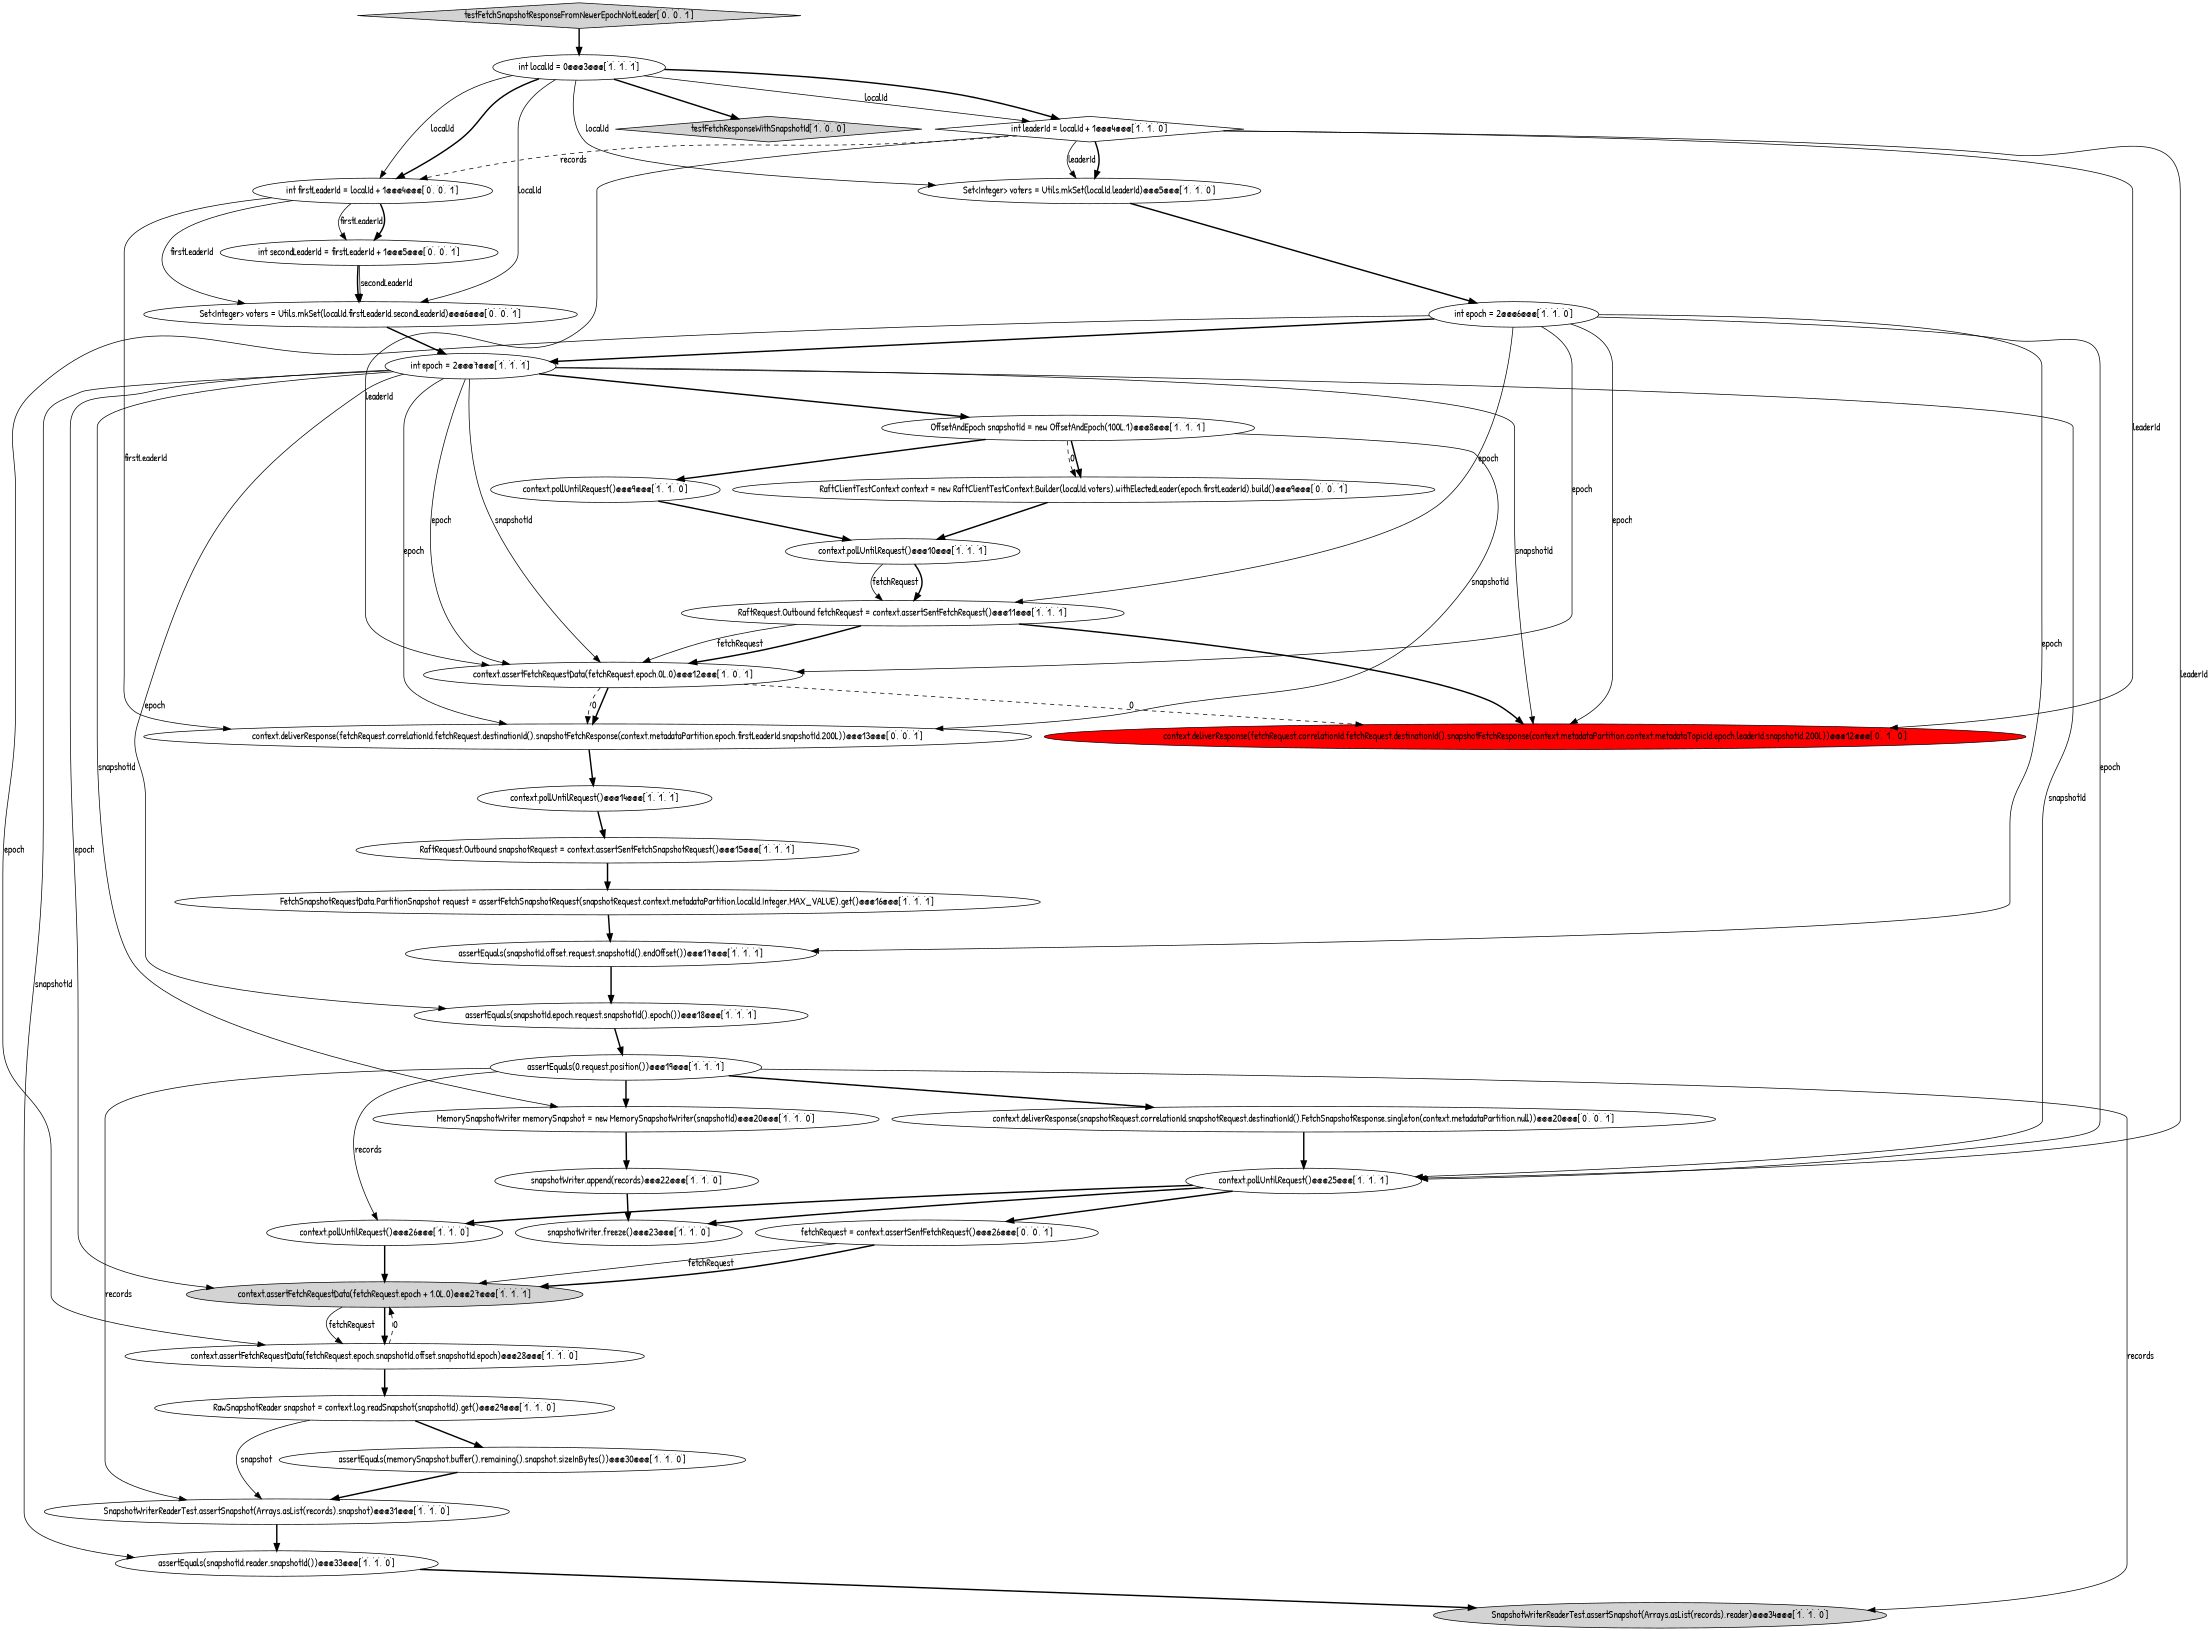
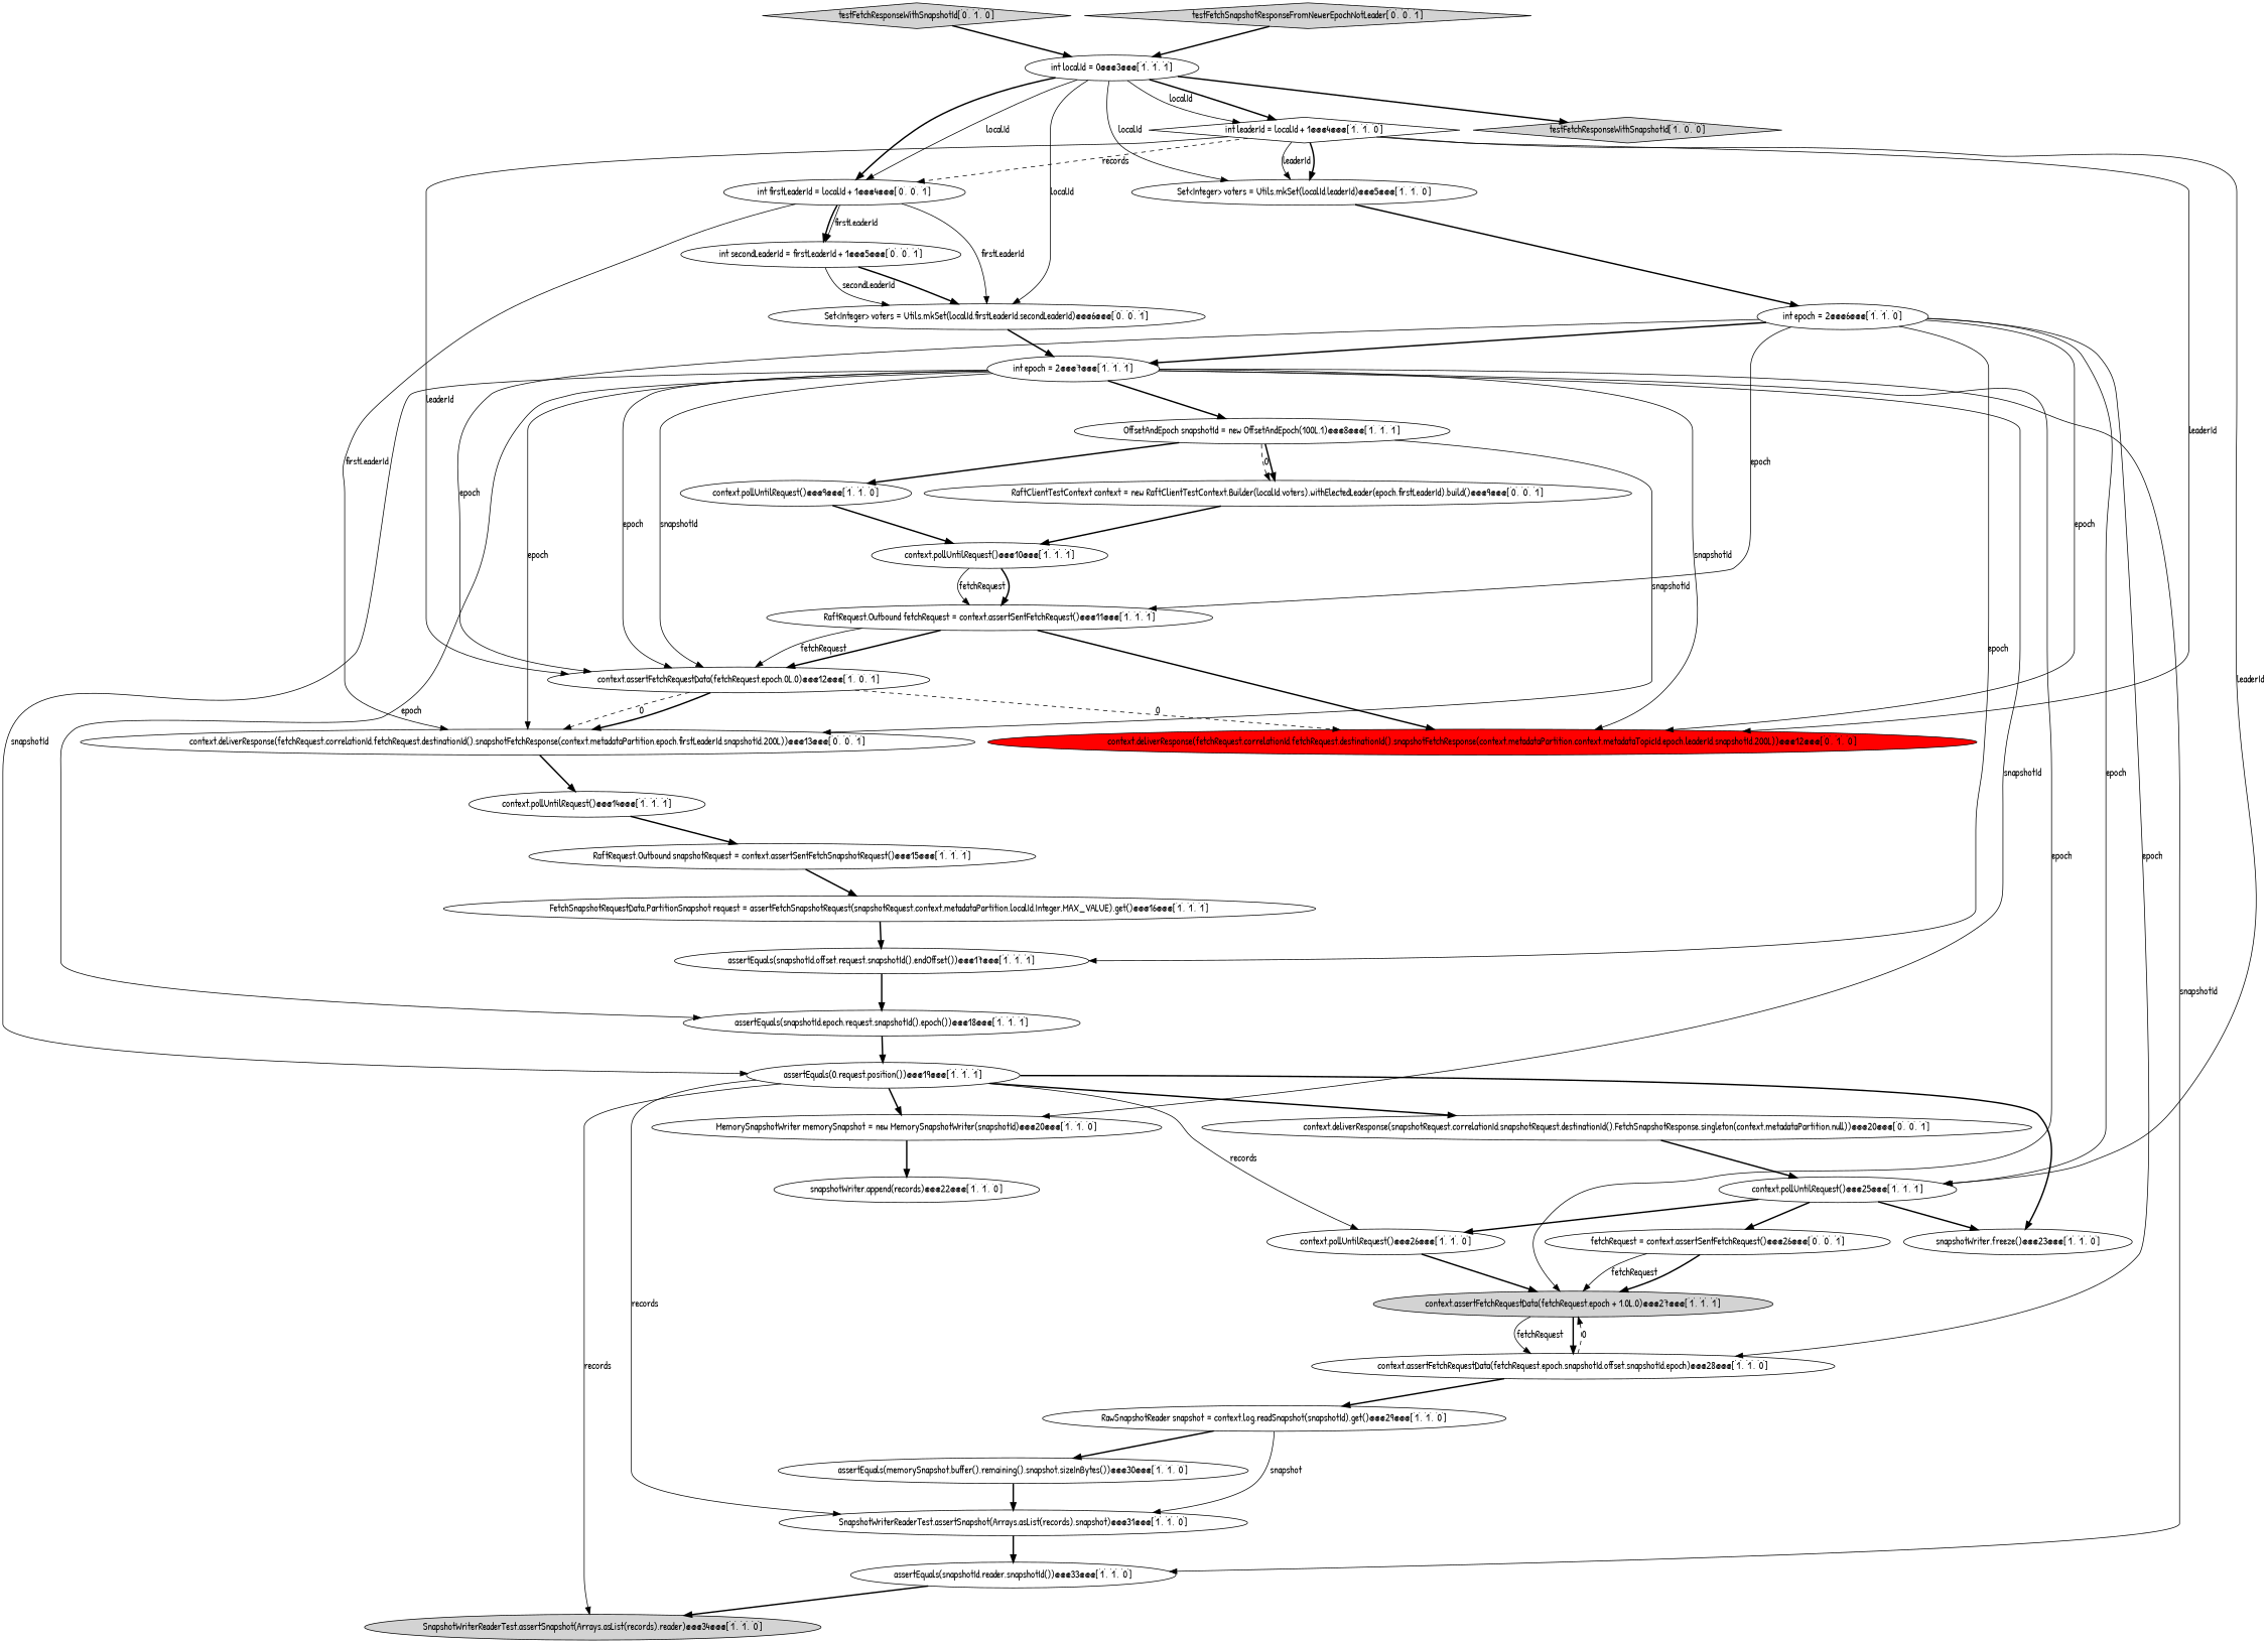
  digraph {
    fontname="Patrick Hand"
    node [fillcolor=white fontname="Patrick Hand" shape=ellipse style=filled]
    edge [fontname="Patrick Hand" style=bold]
    n1 [label="Set<Integer> voters = Utils.mkSet(localId,leaderId)@@@5@@@['1', '1', '0']"]
    n2 [label="int epoch = 2@@@6@@@['1', '1', '0']"]
    n3 [label="context.pollUntilRequest()@@@25@@@['1', '1', '1']"]
    n4 [label="int epoch = 2@@@7@@@['1', '1', '1']"]
    n5 [fillcolor=red label="context.deliverResponse(fetchRequest.correlationId,fetchRequest.destinationId(),snapshotFetchResponse(context.metadataPartition,context.metadataTopicId,epoch,leaderId,snapshotId,200L))@@@12@@@['0', '1', '0']"]
    n6 [label="context.assertFetchRequestData(fetchRequest,epoch,0L,0)@@@12@@@['1', '0', '1']"]
    n7 [label="RaftRequest.Outbound fetchRequest = context.assertSentFetchRequest()@@@11@@@['1', '1', '1']"]
    n8 [label="assertEquals(snapshotId.offset,request.snapshotId().endOffset())@@@17@@@['1', '1', '1']"]
    n9 [label="context.assertFetchRequestData(fetchRequest,epoch,snapshotId.offset,snapshotId.epoch)@@@28@@@['1', '1', '0']"]
    n10 [label="assertEquals(snapshotId,reader.snapshotId())@@@33@@@['1', '1', '0']"]
    n11 [fillcolor=lightgray label="SnapshotWriterReaderTest.assertSnapshot(Arrays.asList(records),reader)@@@34@@@['1', '1', '0']"]
    n12 [label="MemorySnapshotWriter memorySnapshot = new MemorySnapshotWriter(snapshotId)@@@20@@@['1', '1', '0']"]
    n13 [label="snapshotWriter.append(records)@@@22@@@['1', '1', '0']"]
    n14 [label="snapshotWriter.freeze()@@@23@@@['1', '1', '0']"]
+   n15 [fillcolor=lightgray label="testFetchResponseWithSnapshotId['0', '1', '0']" shape=diamond]
    n16 [label="int localId = 0@@@3@@@['1', '1', '1']"]
    n17 [label="int firstLeaderId = localId + 1@@@4@@@['0', '0', '1']"]
    n18 [label="Set<Integer> voters = Utils.mkSet(localId,firstLeaderId,secondLeaderId)@@@6@@@['0', '0', '1']"]
    n19 [fillcolor=lightgray label="testFetchResponseWithSnapshotId['1', '0', '0']" shape=diamond]
    n20 [label="int leaderId = localId + 1@@@4@@@['1', '1', '0']" shape=diamond]
    n21 [label="context.deliverResponse(snapshotRequest.correlationId,snapshotRequest.destinationId(),FetchSnapshotResponse.singleton(context.metadataPartition,null))@@@20@@@['0', '0', '1']"]
    n22 [label="fetchRequest = context.assertSentFetchRequest()@@@26@@@['0', '0', '1']"]
    n23 [label="context.pollUntilRequest()@@@26@@@['1', '1', '0']"]
    n24 [label="assertEquals(0,request.position())@@@19@@@['1', '1', '1']"]
    n25 [label="SnapshotWriterReaderTest.assertSnapshot(Arrays.asList(records),snapshot)@@@31@@@['1', '1', '0']"]
    n26 [label="context.deliverResponse(fetchRequest.correlationId,fetchRequest.destinationId(),snapshotFetchResponse(context.metadataPartition,epoch,firstLeaderId,snapshotId,200L))@@@13@@@['0', '0', '1']"]
    n27 [label="int secondLeaderId = firstLeaderId + 1@@@5@@@['0', '0', '1']"]
    n28 [label="context.pollUntilRequest()@@@14@@@['1', '1', '1']"]
    n29 [label="assertEquals(snapshotId.epoch,request.snapshotId().epoch())@@@18@@@['1', '1', '1']"]
    n30 [label="OffsetAndEpoch snapshotId = new OffsetAndEpoch(100L,1)@@@8@@@['1', '1', '1']"]
    n31 [fillcolor=lightgray label="context.assertFetchRequestData(fetchRequest,epoch + 1,0L,0)@@@27@@@['1', '1', '1']"]
    n32 [label="RaftRequest.Outbound snapshotRequest = context.assertSentFetchSnapshotRequest()@@@15@@@['1', '1', '1']"]
    n33 [label="FetchSnapshotRequestData.PartitionSnapshot request = assertFetchSnapshotRequest(snapshotRequest,context.metadataPartition,localId,Integer.MAX_VALUE).get()@@@16@@@['1', '1', '1']"]
    n34 [label="context.pollUntilRequest()@@@10@@@['1', '1', '1']"]
    n35 [label="context.pollUntilRequest()@@@9@@@['1', '1', '0']"]
    n36 [label="RaftClientTestContext context = new RaftClientTestContext.Builder(localId,voters).withElectedLeader(epoch,firstLeaderId).build()@@@9@@@['0', '0', '1']"]
    n37 [label="assertEquals(memorySnapshot.buffer().remaining(),snapshot.sizeInBytes())@@@30@@@['1', '1', '0']"]
    n38 [label="RawSnapshotReader snapshot = context.log.readSnapshot(snapshotId).get()@@@29@@@['1', '1', '0']"]
    n39 [fillcolor=lightgray label="testFetchSnapshotResponseFromNewerEpochNotLeader['0', '0', '1']" shape=diamond]
    n1 -> n2
    n2 -> n3 [label=epoch style=solid]
    n2 -> n4
    n2 -> n5 [label=epoch style=solid]
    n2 -> n6 [label=epoch style=solid]
    n2 -> n7 [label=epoch style=solid]
    n2 -> n8 [label=epoch style=solid]
    n2 -> n9 [label=epoch style=solid]
    n3 -> n14
    n3 -> n22
    n3 -> n23
-   n4 -> n3 [label=snapshotId style=solid]
+   n4 -> n24 [label=snapshotId style=solid]
    n4 -> n5 [label=snapshotId style=solid]
    n4 -> n6 [label=epoch style=solid]
    n4 -> n6 [label=snapshotId style=solid]
    n4 -> n10 [label=snapshotId style=solid]
    n4 -> n12 [label=snapshotId style=solid]
    n4 -> n26 [label=epoch style=solid]
    n4 -> n29 [label=epoch style=solid]
    n4 -> n30
    n4 -> n31 [label=epoch style=solid]
    n6 -> n5 [label=0 style=dashed]
    n6 -> n26
    n6 -> n26 [label=0 style=dashed]
    n7 -> n5
    n7 -> n6
    n7 -> n6 [label=fetchRequest style=solid]
    n8 -> n29
    n9 -> n31 [label=0 style=dashed]
    n9 -> n38
    n10 -> n11
    n12 -> n13
-   n13 -> n14
+   n24 -> n14
+   n15 -> n16
    n16 -> n1 [label=localId style=solid]
    n16 -> n17 [label=localId style=solid]
    n16 -> n17
    n16 -> n18 [label=localId style=solid]
    n16 -> n19
    n16 -> n20
    n16 -> n20 [label=localId style=solid]
    n17 -> n18 [label=firstLeaderId style=solid]
    n17 -> n26 [label=firstLeaderId style=solid]
    n17 -> n27 [label=firstLeaderId style=solid]
    n17 -> n27
    n18 -> n4
    n20 -> n1
    n20 -> n1 [label=leaderId style=solid]
    n20 -> n3 [label=leaderId style=solid]
    n20 -> n5 [label=leaderId style=solid]
    n20 -> n6 [label=leaderId style=solid]
    n20 -> n17 [label=records style=dashed]
    n21 -> n3
    n22 -> n31 [label=fetchRequest style=solid]
    n22 -> n31
    n23 -> n31
    n24 -> n11 [label=records style=solid]
    n24 -> n12
    n24 -> n21
    n24 -> n23 [label=records style=solid]
    n24 -> n25 [label=records style=solid]
    n25 -> n10
    n26 -> n28
    n27 -> n18
    n27 -> n18 [label=secondLeaderId style=solid]
    n28 -> n32
    n29 -> n24
    n30 -> n26 [label=snapshotId style=solid]
    n30 -> n35
    n30 -> n36 [label=0 style=dashed]
    n30 -> n36
    n31 -> n9 [label=fetchRequest style=solid]
    n31 -> n9
    n32 -> n33
    n33 -> n8
    n34 -> n7
    n34 -> n7 [label=fetchRequest style=solid]
    n35 -> n34
    n36 -> n34
    n37 -> n25
    n38 -> n25 [label=snapshot style=solid]
    n38 -> n37
    n39 -> n16
  }
